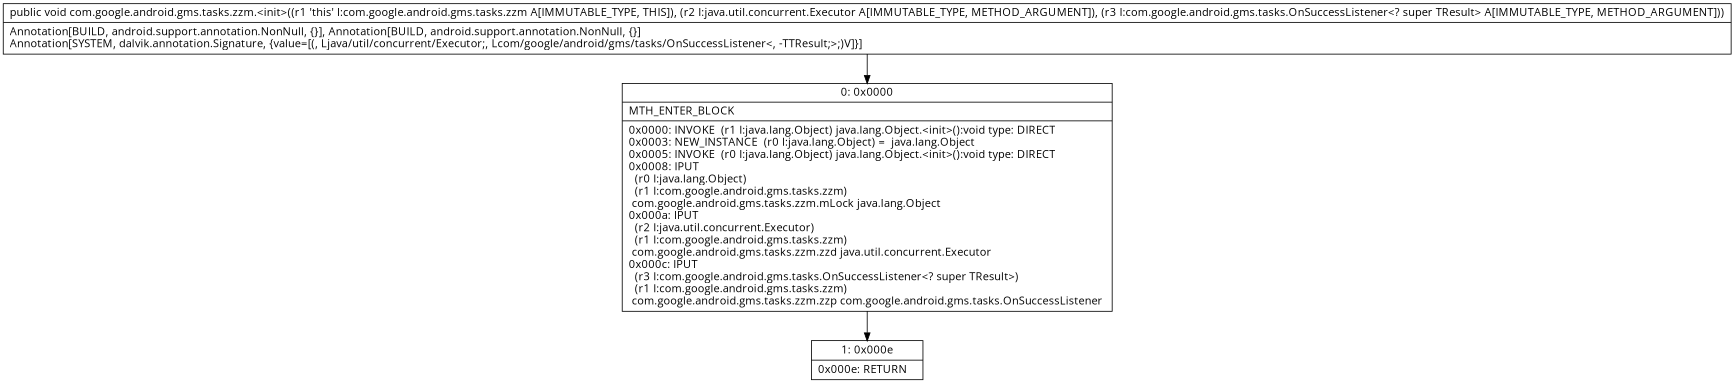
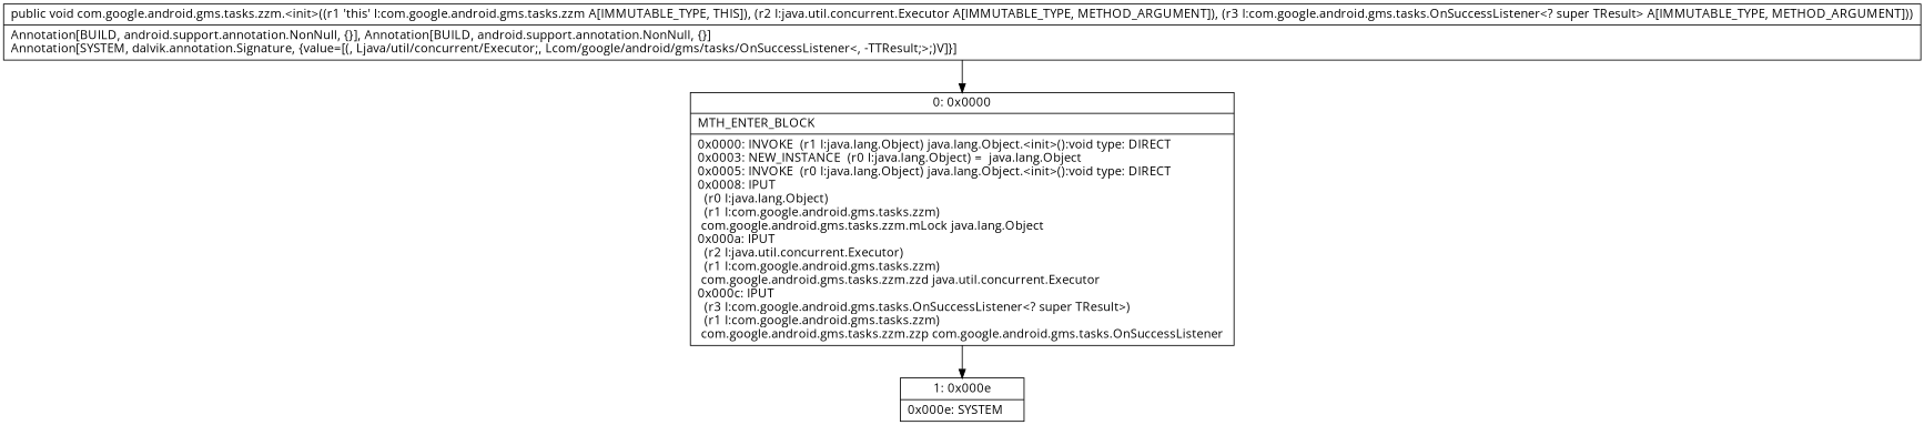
  digraph {
    fontname="Open Sans"
    node [shape=record fontname="Open Sans"]
    edge [fontname="Open Sans"]
    n1 [label="{0\:\ 0x0000|MTH_ENTER_BLOCK\l|0x0000: INVOKE  (r1 I:java.lang.Object) java.lang.Object.\<init\>():void type: DIRECT \l0x0003: NEW_INSTANCE  (r0 I:java.lang.Object) =  java.lang.Object \l0x0005: INVOKE  (r0 I:java.lang.Object) java.lang.Object.\<init\>():void type: DIRECT \l0x0008: IPUT  \l  (r0 I:java.lang.Object)\l  (r1 I:com.google.android.gms.tasks.zzm)\l com.google.android.gms.tasks.zzm.mLock java.lang.Object \l0x000a: IPUT  \l  (r2 I:java.util.concurrent.Executor)\l  (r1 I:com.google.android.gms.tasks.zzm)\l com.google.android.gms.tasks.zzm.zzd java.util.concurrent.Executor \l0x000c: IPUT  \l  (r3 I:com.google.android.gms.tasks.OnSuccessListener\<? super TResult\>)\l  (r1 I:com.google.android.gms.tasks.zzm)\l com.google.android.gms.tasks.zzm.zzp com.google.android.gms.tasks.OnSuccessListener \l}"]
-   n2 [label="{1\:\ 0x000e|0x000e: RETURN   \l}"]
+   n2 [label="{1\:\ 0x000e|0x000e: SYSTEM   \l}"]
    n3 [label="{public void com.google.android.gms.tasks.zzm.\<init\>((r1 'this' I:com.google.android.gms.tasks.zzm A[IMMUTABLE_TYPE, THIS]), (r2 I:java.util.concurrent.Executor A[IMMUTABLE_TYPE, METHOD_ARGUMENT]), (r3 I:com.google.android.gms.tasks.OnSuccessListener\<? super TResult\> A[IMMUTABLE_TYPE, METHOD_ARGUMENT]))  | Annotation[BUILD, android.support.annotation.NonNull, \{\}], Annotation[BUILD, android.support.annotation.NonNull, \{\}]\lAnnotation[SYSTEM, dalvik.annotation.Signature, \{value=[(, Ljava\/util\/concurrent\/Executor;, Lcom\/google\/android\/gms\/tasks\/OnSuccessListener\<, \-TTResult;\>;)V]\}]\l}"]
    n1 -> n2
    n3 -> n1
  }
